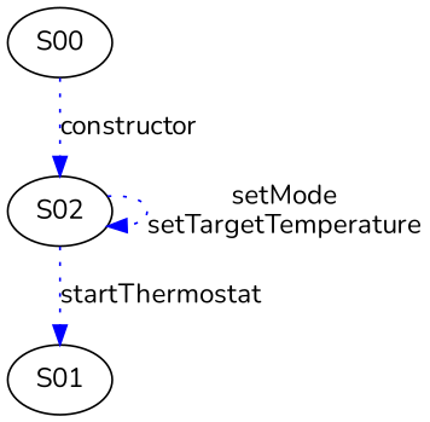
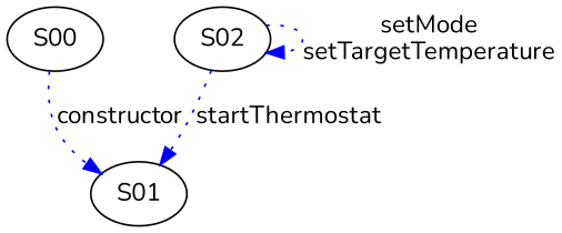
  digraph {
    fontname=Nunito
    node [fontname=Nunito]
    edge [color=blue fontname=Nunito style=dotted]
    S00
    S01
    S02
-   S00 -> S02 [label=constructor]
+   S00 -> S01 [label=constructor]
    S02 -> S01 [label=startThermostat]
    S02 -> S02 [label="setMode\nsetTargetTemperature"]
  }
